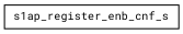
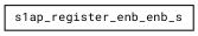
  digraph {
    rankdir=LR
    fontname="Roboto Mono"
-   n1 [color=black fillcolor=white fontname="Roboto Mono" fontsize=10 height=0.2 label=s1ap_register_enb_cnf_s shape=record style=filled width=0.4]
+   n1 [color=black fillcolor=white fontname="Roboto Mono" fontsize=10 height=0.2 label=s1ap_register_enb_enb_s shape=record style=filled width=0.4]
  }
